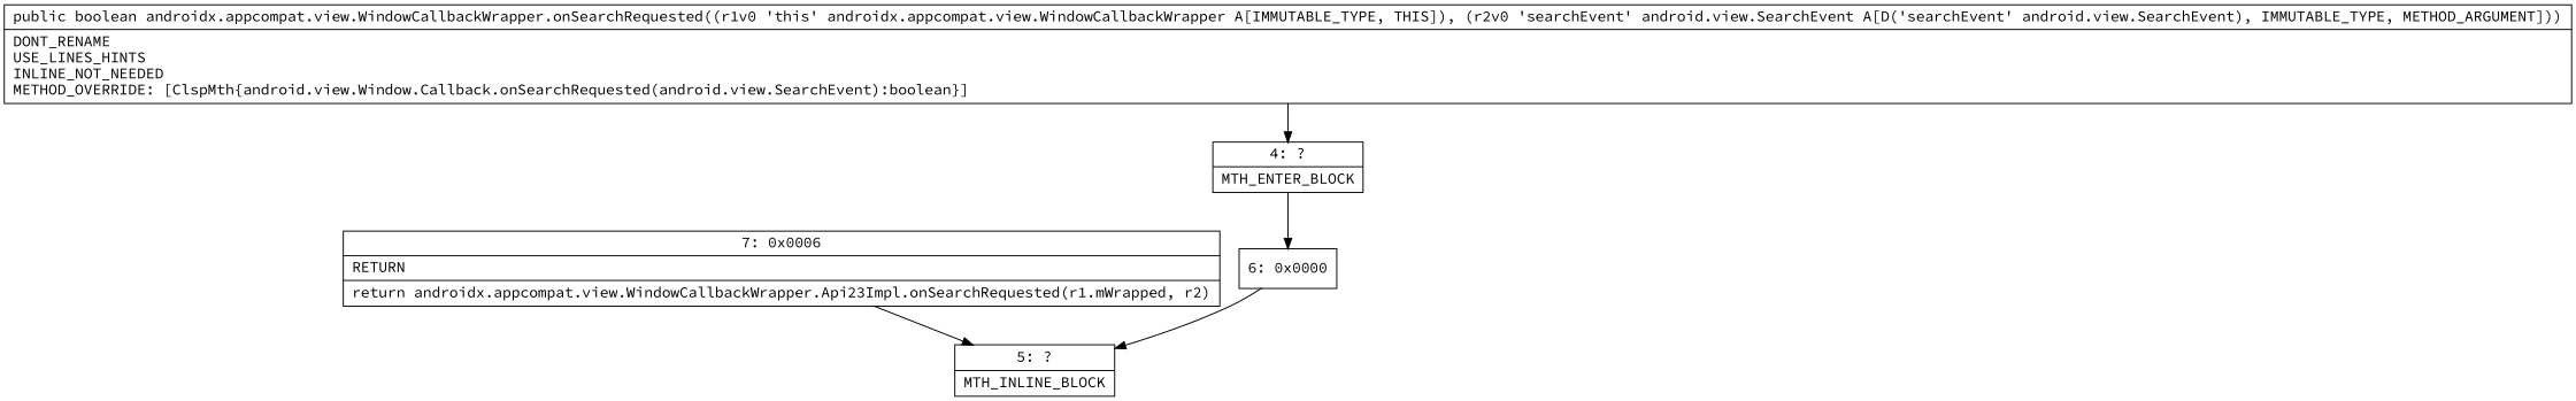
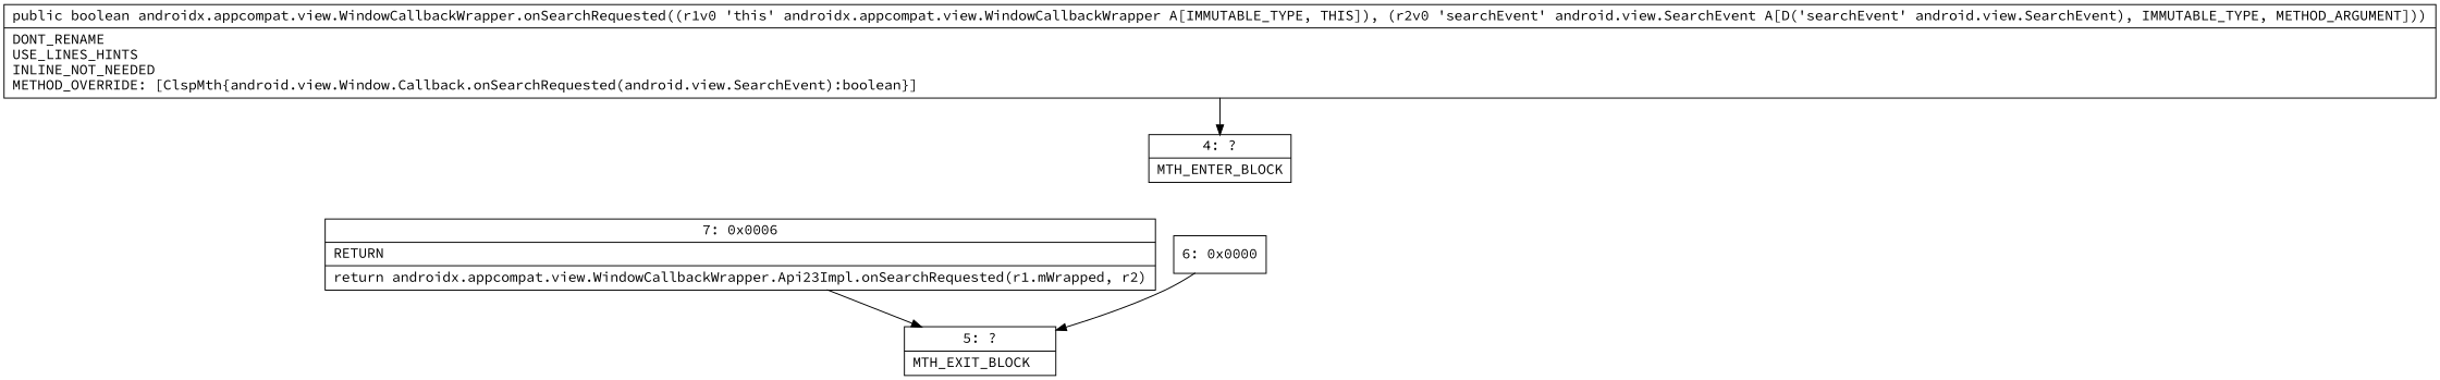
  digraph {
    fontname="Source Code Pro"
    node [fontname="Source Code Pro" shape=record]
    edge [fontname="Source Code Pro"]
    n1 [label="{4\:\ ?|MTH_ENTER_BLOCK\l}"]
    n2 [label="{6\:\ 0x0000}"]
-   n3 [label="{5\:\ ?|MTH_INLINE_BLOCK\l}"]
+   n3 [label="{5\:\ ?|MTH_EXIT_BLOCK\l}"]
    n4 [label="{7\:\ 0x0006|RETURN\l|return androidx.appcompat.view.WindowCallbackWrapper.Api23Impl.onSearchRequested(r1.mWrapped, r2)\l}"]
    n5 [label="{public boolean androidx.appcompat.view.WindowCallbackWrapper.onSearchRequested((r1v0 'this' androidx.appcompat.view.WindowCallbackWrapper A[IMMUTABLE_TYPE, THIS]), (r2v0 'searchEvent' android.view.SearchEvent A[D('searchEvent' android.view.SearchEvent), IMMUTABLE_TYPE, METHOD_ARGUMENT]))  | DONT_RENAME\lUSE_LINES_HINTS\lINLINE_NOT_NEEDED\lMETHOD_OVERRIDE: [ClspMth\{android.view.Window.Callback.onSearchRequested(android.view.SearchEvent):boolean\}]\l}"]
-   n1 -> n2
    n2 -> n3
    n4 -> n3
    n5 -> n1
  }
